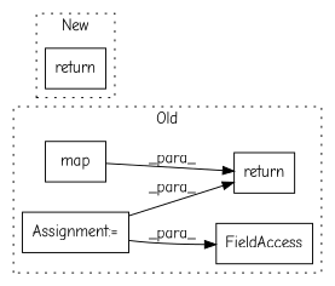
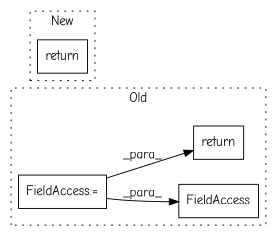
  digraph {
    fontname="Comic Neue"
    rankdir=LR
    node [a=41 fontname="Comic Neue" l=7 shape=box]
    edge [fontname="Comic Neue"]
-   n1 [a=32 l="4,1" label=map s="3036,3072"]
    n2 [label=return s=3240]
-   n3 [a=7 l=1 label="Assignment:=" s=3209]
+   n3 [a=7 l=1 label="FieldAccess:=" s=3209]
    n4 [a=22 l=24 label=FieldAccess s=3210]
    n5 [label=return s=3005]
    subgraph cluster_1 {
      label=Old
      style=dotted
-     n1
      n2
      n3
      n4
    }
    subgraph cluster_2 {
      label=New
      style=dotted
      n5
    }
-   n1 -> n2 [label=_para_]
    n3 -> n2 [label=_para_]
    n3 -> n4 [label=_para_]
  }
